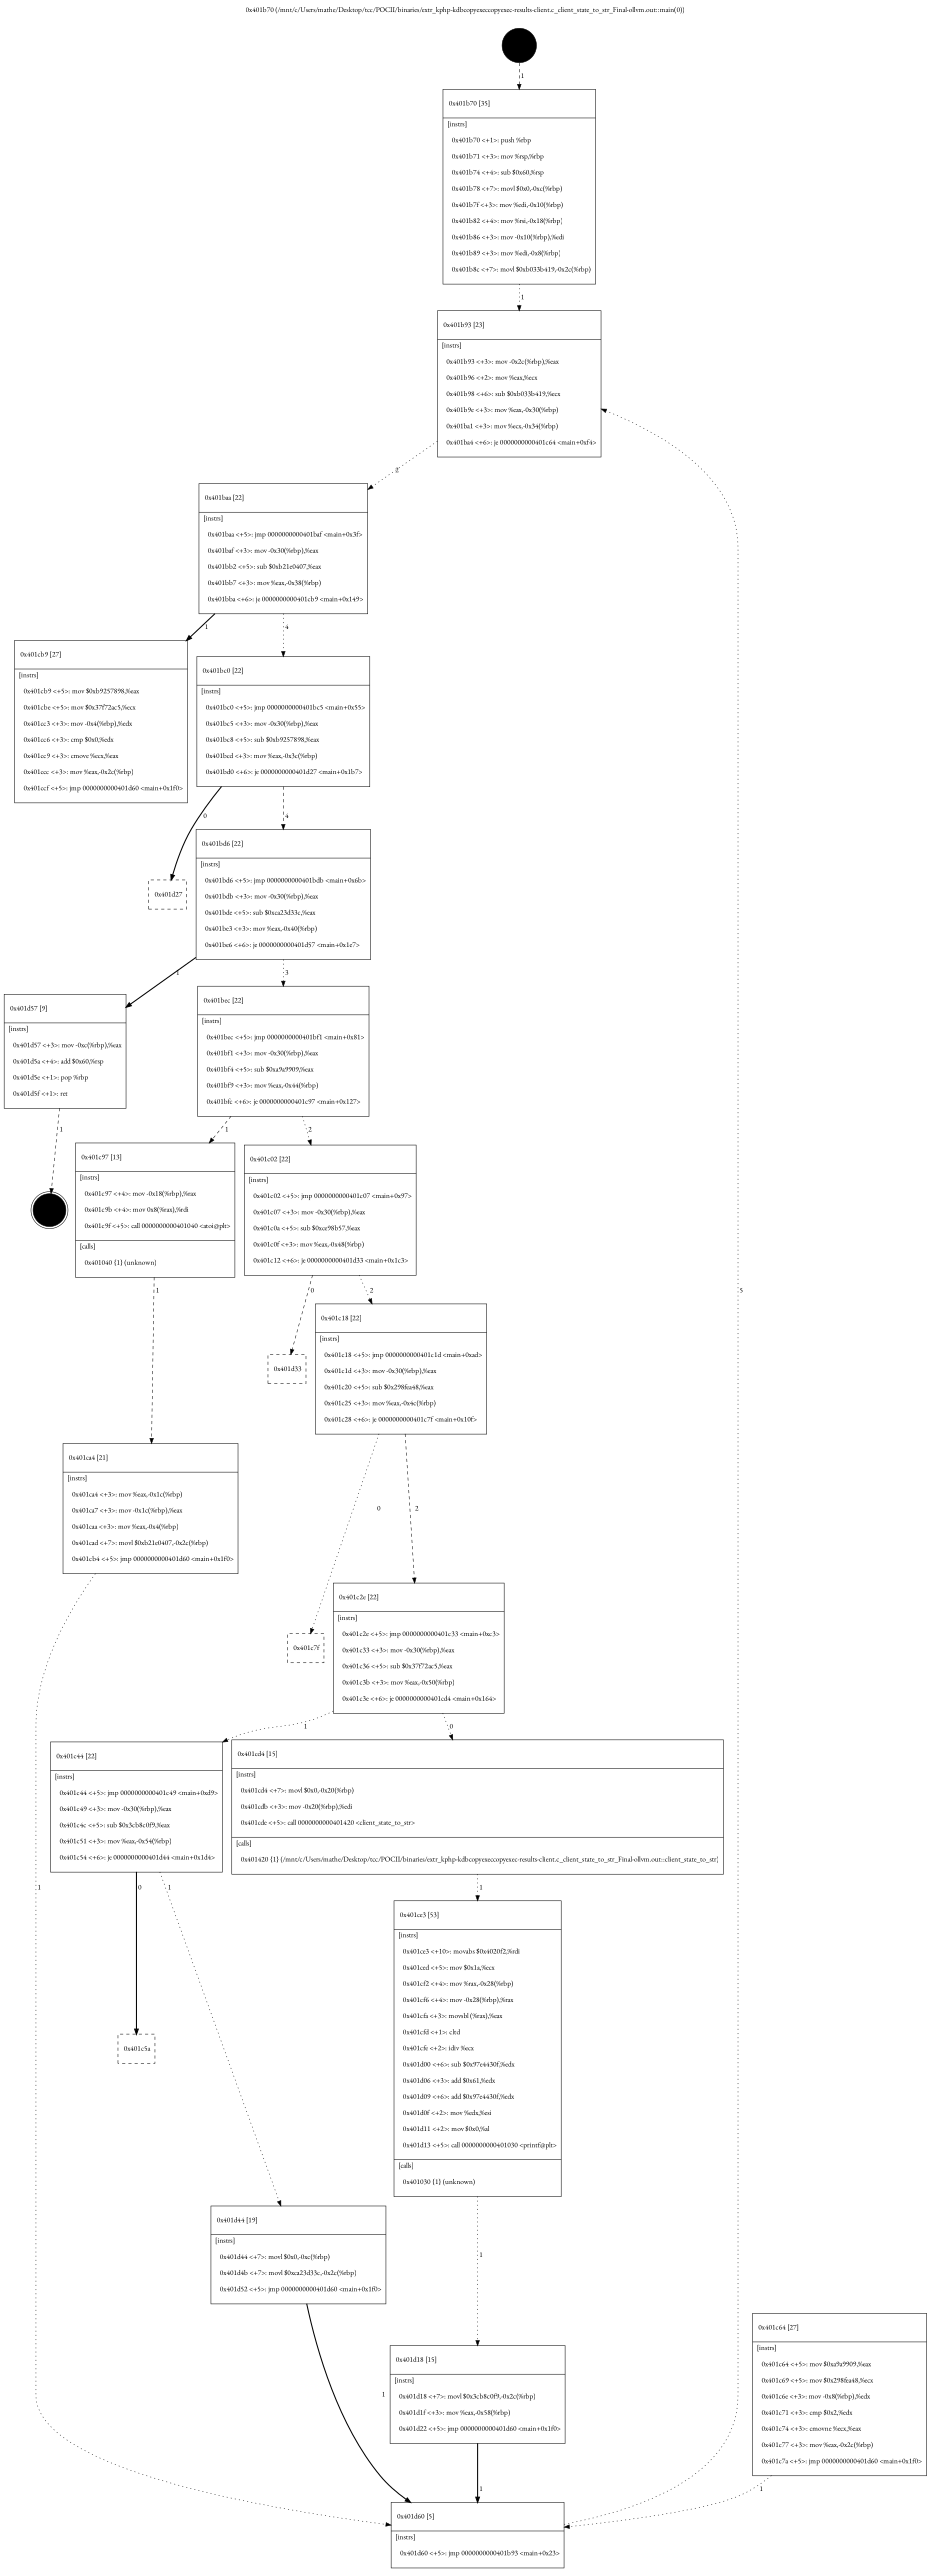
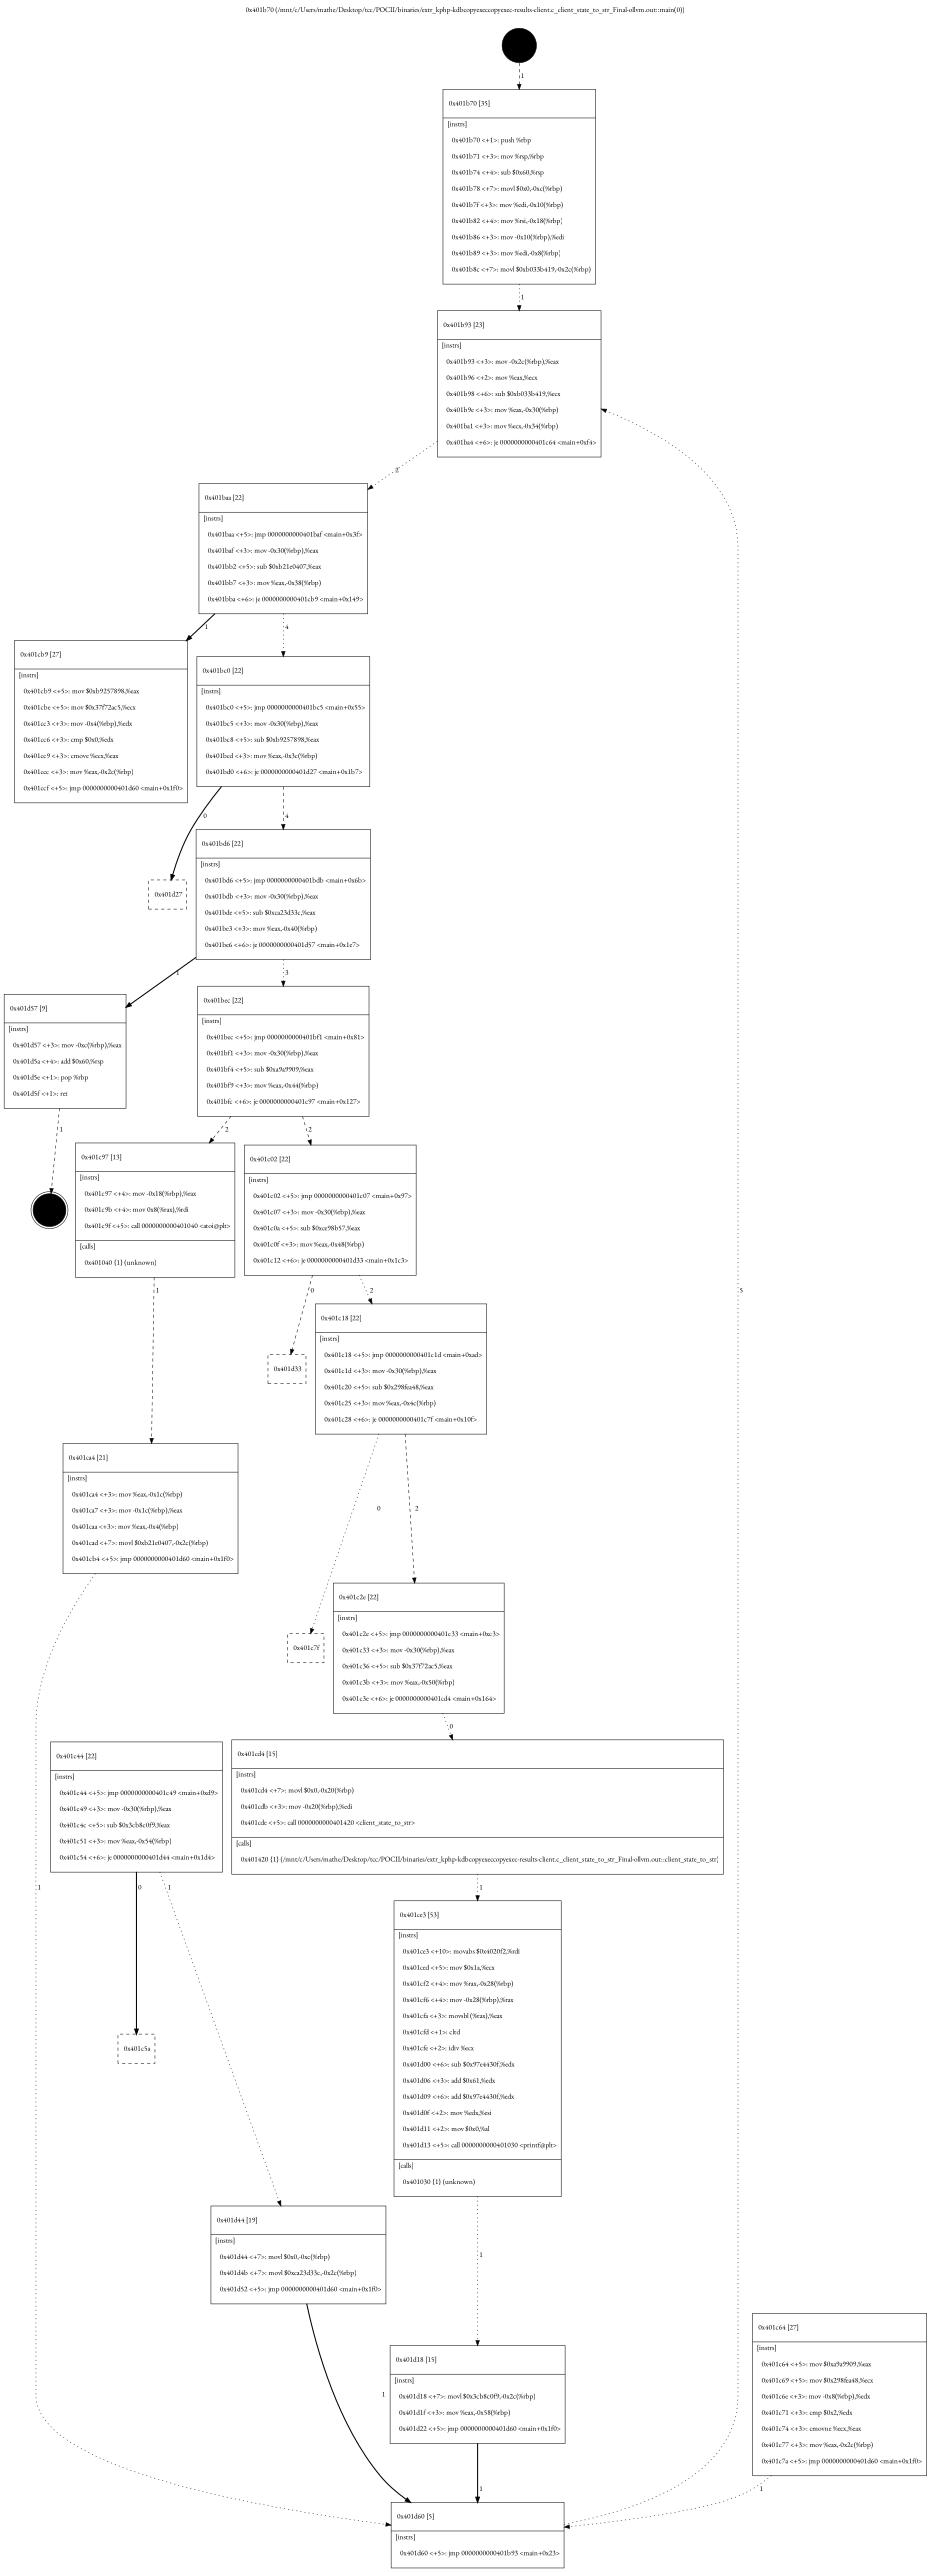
  digraph {
    fontname="EB Garamond"
    label="0x401b70 (/mnt/c/Users/mathe/Desktop/tcc/POCII/binaries/extr_kphp-kdbcopyexeccopyexec-results-client.c_client_state_to_str_Final-ollvm.out::main(0))"
    labelloc=t
    node [fontname="EB Garamond" shape=record]
    edge [fontname="EB Garamond" style=dotted]
    Entry [fillcolor=black height=0.3 shape=circle style=filled width=0.3]
    n2 [label="{\n     0x401b70 [35]\l\n     | [instrs]\l\n     &nbsp;&nbsp;0x401b70 \<+1\>: push %rbp\l\n     &nbsp;&nbsp;0x401b71 \<+3\>: mov %rsp,%rbp\l\n     &nbsp;&nbsp;0x401b74 \<+4\>: sub $0x60,%rsp\l\n     &nbsp;&nbsp;0x401b78 \<+7\>: movl $0x0,-0xc(%rbp)\l\n     &nbsp;&nbsp;0x401b7f \<+3\>: mov %edi,-0x10(%rbp)\l\n     &nbsp;&nbsp;0x401b82 \<+4\>: mov %rsi,-0x18(%rbp)\l\n     &nbsp;&nbsp;0x401b86 \<+3\>: mov -0x10(%rbp),%edi\l\n     &nbsp;&nbsp;0x401b89 \<+3\>: mov %edi,-0x8(%rbp)\l\n     &nbsp;&nbsp;0x401b8c \<+7\>: movl $0xb033b419,-0x2c(%rbp)\l\n  }"]
    n3 [label="{\n     0x401b93 [23]\l\n     | [instrs]\l\n     &nbsp;&nbsp;0x401b93 \<+3\>: mov -0x2c(%rbp),%eax\l\n     &nbsp;&nbsp;0x401b96 \<+2\>: mov %eax,%ecx\l\n     &nbsp;&nbsp;0x401b98 \<+6\>: sub $0xb033b419,%ecx\l\n     &nbsp;&nbsp;0x401b9e \<+3\>: mov %eax,-0x30(%rbp)\l\n     &nbsp;&nbsp;0x401ba1 \<+3\>: mov %ecx,-0x34(%rbp)\l\n     &nbsp;&nbsp;0x401ba4 \<+6\>: je 0000000000401c64 \<main+0xf4\>\l\n  }"]
    n4 [label="{\n     0x401baa [22]\l\n     | [instrs]\l\n     &nbsp;&nbsp;0x401baa \<+5\>: jmp 0000000000401baf \<main+0x3f\>\l\n     &nbsp;&nbsp;0x401baf \<+3\>: mov -0x30(%rbp),%eax\l\n     &nbsp;&nbsp;0x401bb2 \<+5\>: sub $0xb21e0407,%eax\l\n     &nbsp;&nbsp;0x401bb7 \<+3\>: mov %eax,-0x38(%rbp)\l\n     &nbsp;&nbsp;0x401bba \<+6\>: je 0000000000401cb9 \<main+0x149\>\l\n  }"]
    n5 [label="{\n     0x401c64 [27]\l\n     | [instrs]\l\n     &nbsp;&nbsp;0x401c64 \<+5\>: mov $0xa9a9909,%eax\l\n     &nbsp;&nbsp;0x401c69 \<+5\>: mov $0x298fea48,%ecx\l\n     &nbsp;&nbsp;0x401c6e \<+3\>: mov -0x8(%rbp),%edx\l\n     &nbsp;&nbsp;0x401c71 \<+3\>: cmp $0x2,%edx\l\n     &nbsp;&nbsp;0x401c74 \<+3\>: cmovne %ecx,%eax\l\n     &nbsp;&nbsp;0x401c77 \<+3\>: mov %eax,-0x2c(%rbp)\l\n     &nbsp;&nbsp;0x401c7a \<+5\>: jmp 0000000000401d60 \<main+0x1f0\>\l\n  }"]
    n6 [label="{\n     0x401d60 [5]\l\n     | [instrs]\l\n     &nbsp;&nbsp;0x401d60 \<+5\>: jmp 0000000000401b93 \<main+0x23\>\l\n  }"]
    n7 [label="{\n     0x401cb9 [27]\l\n     | [instrs]\l\n     &nbsp;&nbsp;0x401cb9 \<+5\>: mov $0xb9257898,%eax\l\n     &nbsp;&nbsp;0x401cbe \<+5\>: mov $0x37f72ac5,%ecx\l\n     &nbsp;&nbsp;0x401cc3 \<+3\>: mov -0x4(%rbp),%edx\l\n     &nbsp;&nbsp;0x401cc6 \<+3\>: cmp $0x0,%edx\l\n     &nbsp;&nbsp;0x401cc9 \<+3\>: cmove %ecx,%eax\l\n     &nbsp;&nbsp;0x401ccc \<+3\>: mov %eax,-0x2c(%rbp)\l\n     &nbsp;&nbsp;0x401ccf \<+5\>: jmp 0000000000401d60 \<main+0x1f0\>\l\n  }"]
    n8 [label="{\n     0x401bc0 [22]\l\n     | [instrs]\l\n     &nbsp;&nbsp;0x401bc0 \<+5\>: jmp 0000000000401bc5 \<main+0x55\>\l\n     &nbsp;&nbsp;0x401bc5 \<+3\>: mov -0x30(%rbp),%eax\l\n     &nbsp;&nbsp;0x401bc8 \<+5\>: sub $0xb9257898,%eax\l\n     &nbsp;&nbsp;0x401bcd \<+3\>: mov %eax,-0x3c(%rbp)\l\n     &nbsp;&nbsp;0x401bd0 \<+6\>: je 0000000000401d27 \<main+0x1b7\>\l\n  }"]
    n9 [label="{\n     0x401d27\l\n  }" style=dashed]
    n10 [label="{\n     0x401bd6 [22]\l\n     | [instrs]\l\n     &nbsp;&nbsp;0x401bd6 \<+5\>: jmp 0000000000401bdb \<main+0x6b\>\l\n     &nbsp;&nbsp;0x401bdb \<+3\>: mov -0x30(%rbp),%eax\l\n     &nbsp;&nbsp;0x401bde \<+5\>: sub $0xca23d33c,%eax\l\n     &nbsp;&nbsp;0x401be3 \<+3\>: mov %eax,-0x40(%rbp)\l\n     &nbsp;&nbsp;0x401be6 \<+6\>: je 0000000000401d57 \<main+0x1e7\>\l\n  }"]
    Exit [fillcolor=black height=0.3 peripheries=2 shape=circle style=filled width=0.3]
    n12 [label="{\n     0x401d57 [9]\l\n     | [instrs]\l\n     &nbsp;&nbsp;0x401d57 \<+3\>: mov -0xc(%rbp),%eax\l\n     &nbsp;&nbsp;0x401d5a \<+4\>: add $0x60,%rsp\l\n     &nbsp;&nbsp;0x401d5e \<+1\>: pop %rbp\l\n     &nbsp;&nbsp;0x401d5f \<+1\>: ret\l\n  }"]
    n13 [label="{\n     0x401bec [22]\l\n     | [instrs]\l\n     &nbsp;&nbsp;0x401bec \<+5\>: jmp 0000000000401bf1 \<main+0x81\>\l\n     &nbsp;&nbsp;0x401bf1 \<+3\>: mov -0x30(%rbp),%eax\l\n     &nbsp;&nbsp;0x401bf4 \<+5\>: sub $0xa9a9909,%eax\l\n     &nbsp;&nbsp;0x401bf9 \<+3\>: mov %eax,-0x44(%rbp)\l\n     &nbsp;&nbsp;0x401bfc \<+6\>: je 0000000000401c97 \<main+0x127\>\l\n  }"]
    n14 [label="{\n     0x401c5a\l\n  }" style=dashed]
    n15 [label="{\n     0x401c97 [13]\l\n     | [instrs]\l\n     &nbsp;&nbsp;0x401c97 \<+4\>: mov -0x18(%rbp),%rax\l\n     &nbsp;&nbsp;0x401c9b \<+4\>: mov 0x8(%rax),%rdi\l\n     &nbsp;&nbsp;0x401c9f \<+5\>: call 0000000000401040 \<atoi@plt\>\l\n     | [calls]\l\n     &nbsp;&nbsp;0x401040 \{1\} (unknown)\l\n  }"]
    n16 [label="{\n     0x401c02 [22]\l\n     | [instrs]\l\n     &nbsp;&nbsp;0x401c02 \<+5\>: jmp 0000000000401c07 \<main+0x97\>\l\n     &nbsp;&nbsp;0x401c07 \<+3\>: mov -0x30(%rbp),%eax\l\n     &nbsp;&nbsp;0x401c0a \<+5\>: sub $0xce98b57,%eax\l\n     &nbsp;&nbsp;0x401c0f \<+3\>: mov %eax,-0x48(%rbp)\l\n     &nbsp;&nbsp;0x401c12 \<+6\>: je 0000000000401d33 \<main+0x1c3\>\l\n  }"]
    n17 [label="{\n     0x401d44 [19]\l\n     | [instrs]\l\n     &nbsp;&nbsp;0x401d44 \<+7\>: movl $0x0,-0xc(%rbp)\l\n     &nbsp;&nbsp;0x401d4b \<+7\>: movl $0xca23d33c,-0x2c(%rbp)\l\n     &nbsp;&nbsp;0x401d52 \<+5\>: jmp 0000000000401d60 \<main+0x1f0\>\l\n  }"]
    n18 [label="{\n     0x401ca4 [21]\l\n     | [instrs]\l\n     &nbsp;&nbsp;0x401ca4 \<+3\>: mov %eax,-0x1c(%rbp)\l\n     &nbsp;&nbsp;0x401ca7 \<+3\>: mov -0x1c(%rbp),%eax\l\n     &nbsp;&nbsp;0x401caa \<+3\>: mov %eax,-0x4(%rbp)\l\n     &nbsp;&nbsp;0x401cad \<+7\>: movl $0xb21e0407,-0x2c(%rbp)\l\n     &nbsp;&nbsp;0x401cb4 \<+5\>: jmp 0000000000401d60 \<main+0x1f0\>\l\n  }"]
    n19 [label="{\n     0x401d33\l\n  }" style=dashed]
    n20 [label="{\n     0x401c18 [22]\l\n     | [instrs]\l\n     &nbsp;&nbsp;0x401c18 \<+5\>: jmp 0000000000401c1d \<main+0xad\>\l\n     &nbsp;&nbsp;0x401c1d \<+3\>: mov -0x30(%rbp),%eax\l\n     &nbsp;&nbsp;0x401c20 \<+5\>: sub $0x298fea48,%eax\l\n     &nbsp;&nbsp;0x401c25 \<+3\>: mov %eax,-0x4c(%rbp)\l\n     &nbsp;&nbsp;0x401c28 \<+6\>: je 0000000000401c7f \<main+0x10f\>\l\n  }"]
    n21 [label="{\n     0x401d18 [15]\l\n     | [instrs]\l\n     &nbsp;&nbsp;0x401d18 \<+7\>: movl $0x3cb8c0f9,-0x2c(%rbp)\l\n     &nbsp;&nbsp;0x401d1f \<+3\>: mov %eax,-0x58(%rbp)\l\n     &nbsp;&nbsp;0x401d22 \<+5\>: jmp 0000000000401d60 \<main+0x1f0\>\l\n  }"]
    n22 [label="{\n     0x401c7f\l\n  }" style=dashed]
    n23 [label="{\n     0x401c2e [22]\l\n     | [instrs]\l\n     &nbsp;&nbsp;0x401c2e \<+5\>: jmp 0000000000401c33 \<main+0xc3\>\l\n     &nbsp;&nbsp;0x401c33 \<+3\>: mov -0x30(%rbp),%eax\l\n     &nbsp;&nbsp;0x401c36 \<+5\>: sub $0x37f72ac5,%eax\l\n     &nbsp;&nbsp;0x401c3b \<+3\>: mov %eax,-0x50(%rbp)\l\n     &nbsp;&nbsp;0x401c3e \<+6\>: je 0000000000401cd4 \<main+0x164\>\l\n  }"]
    n24 [label="{\n     0x401ce3 [53]\l\n     | [instrs]\l\n     &nbsp;&nbsp;0x401ce3 \<+10\>: movabs $0x4020f2,%rdi\l\n     &nbsp;&nbsp;0x401ced \<+5\>: mov $0x1a,%ecx\l\n     &nbsp;&nbsp;0x401cf2 \<+4\>: mov %rax,-0x28(%rbp)\l\n     &nbsp;&nbsp;0x401cf6 \<+4\>: mov -0x28(%rbp),%rax\l\n     &nbsp;&nbsp;0x401cfa \<+3\>: movsbl (%rax),%eax\l\n     &nbsp;&nbsp;0x401cfd \<+1\>: cltd\l\n     &nbsp;&nbsp;0x401cfe \<+2\>: idiv %ecx\l\n     &nbsp;&nbsp;0x401d00 \<+6\>: sub $0x97e4430f,%edx\l\n     &nbsp;&nbsp;0x401d06 \<+3\>: add $0x61,%edx\l\n     &nbsp;&nbsp;0x401d09 \<+6\>: add $0x97e4430f,%edx\l\n     &nbsp;&nbsp;0x401d0f \<+2\>: mov %edx,%esi\l\n     &nbsp;&nbsp;0x401d11 \<+2\>: mov $0x0,%al\l\n     &nbsp;&nbsp;0x401d13 \<+5\>: call 0000000000401030 \<printf@plt\>\l\n     | [calls]\l\n     &nbsp;&nbsp;0x401030 \{1\} (unknown)\l\n  }"]
    n25 [label="{\n     0x401c44 [22]\l\n     | [instrs]\l\n     &nbsp;&nbsp;0x401c44 \<+5\>: jmp 0000000000401c49 \<main+0xd9\>\l\n     &nbsp;&nbsp;0x401c49 \<+3\>: mov -0x30(%rbp),%eax\l\n     &nbsp;&nbsp;0x401c4c \<+5\>: sub $0x3cb8c0f9,%eax\l\n     &nbsp;&nbsp;0x401c51 \<+3\>: mov %eax,-0x54(%rbp)\l\n     &nbsp;&nbsp;0x401c54 \<+6\>: je 0000000000401d44 \<main+0x1d4\>\l\n  }"]
    n26 [label="{\n     0x401cd4 [15]\l\n     | [instrs]\l\n     &nbsp;&nbsp;0x401cd4 \<+7\>: movl $0x0,-0x20(%rbp)\l\n     &nbsp;&nbsp;0x401cdb \<+3\>: mov -0x20(%rbp),%edi\l\n     &nbsp;&nbsp;0x401cde \<+5\>: call 0000000000401420 \<client_state_to_str\>\l\n     | [calls]\l\n     &nbsp;&nbsp;0x401420 \{1\} (/mnt/c/Users/mathe/Desktop/tcc/POCII/binaries/extr_kphp-kdbcopyexeccopyexec-results-client.c_client_state_to_str_Final-ollvm.out::client_state_to_str)\l\n  }"]
    Entry -> n2 [label=" 1" style=dashed]
    n2 -> n3 [label=" 1"]
    n3 -> n4 [label=" 2"]
    n4 -> n7 [label=" 1" style=bold]
    n4 -> n8 [label=" 4"]
    n5 -> n6 [label=" 1"]
    n6 -> n3 [label=" 5"]
    n8 -> n9 [label=" 0" style=bold]
    n8 -> n10 [label=" 4" style=dashed]
    n10 -> n12 [label=" 1" style=bold]
    n10 -> n13 [label=" 3"]
    n12 -> Exit [label=" 1" style=dashed]
-   n13 -> n15 [label=" 1" style=dashed]
-   n13 -> n16 [label=" 2"]
+   n13 -> n15 [label=" 2" style=dashed]
+   n13 -> n16 [label=" 2" style=dashed]
    n15 -> n18 [label=" 1" style=dashed]
    n16 -> n19 [label=" 0" style=dashed]
    n16 -> n20 [label=" 2"]
    n17 -> n6 [label=" 1" style=bold]
    n18 -> n6 [label=" 1"]
    n20 -> n22 [label=" 0"]
    n20 -> n23 [label=" 2" style=dashed]
    n21 -> n6 [label=" 1" style=bold]
-   n23 -> n25 [label=" 1"]
    n23 -> n26 [label=" 0"]
    n24 -> n21 [label=" 1"]
    n25 -> n14 [label=" 0" style=bold]
    n25 -> n17 [label=" 1"]
    n26 -> n24 [label=" 1"]
  }
